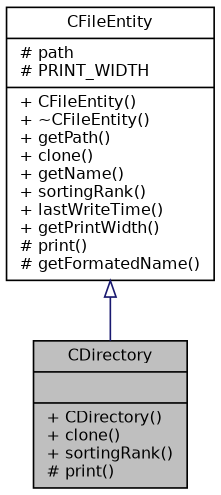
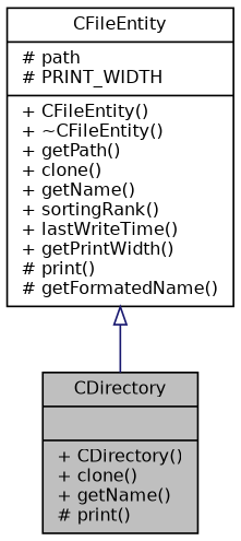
  digraph {
    node [color=black fontname=Helvetica fontsize=10 shape=record style=filled]
-   n1 [fillcolor=grey75 fontcolor=black height=0.2 label="{CDirectory\n||+ CDirectory()\l+ clone()\l+ sortingRank()\l# print()\l}" width=0.4]
+   n1 [fillcolor=grey75 fontcolor=black height=0.2 label="{CDirectory\n||+ CDirectory()\l+ clone()\l+ getName()\l# print()\l}" width=0.4]
    n2 [fillcolor=white height=0.2 label="{CFileEntity\n|# path\l# PRINT_WIDTH\l|+ CFileEntity()\l+ ~CFileEntity()\l+ getPath()\l+ clone()\l+ getName()\l+ sortingRank()\l+ lastWriteTime()\l+ getPrintWidth()\l# print()\l# getFormatedName()\l}" width=0.4]
    n2 -> n1 [arrowtail=onormal color=midnightblue dir=back fontname=Helvetica fontsize=10 labelfontname=Helvetica labelfontsize=10 style=solid]
  }
